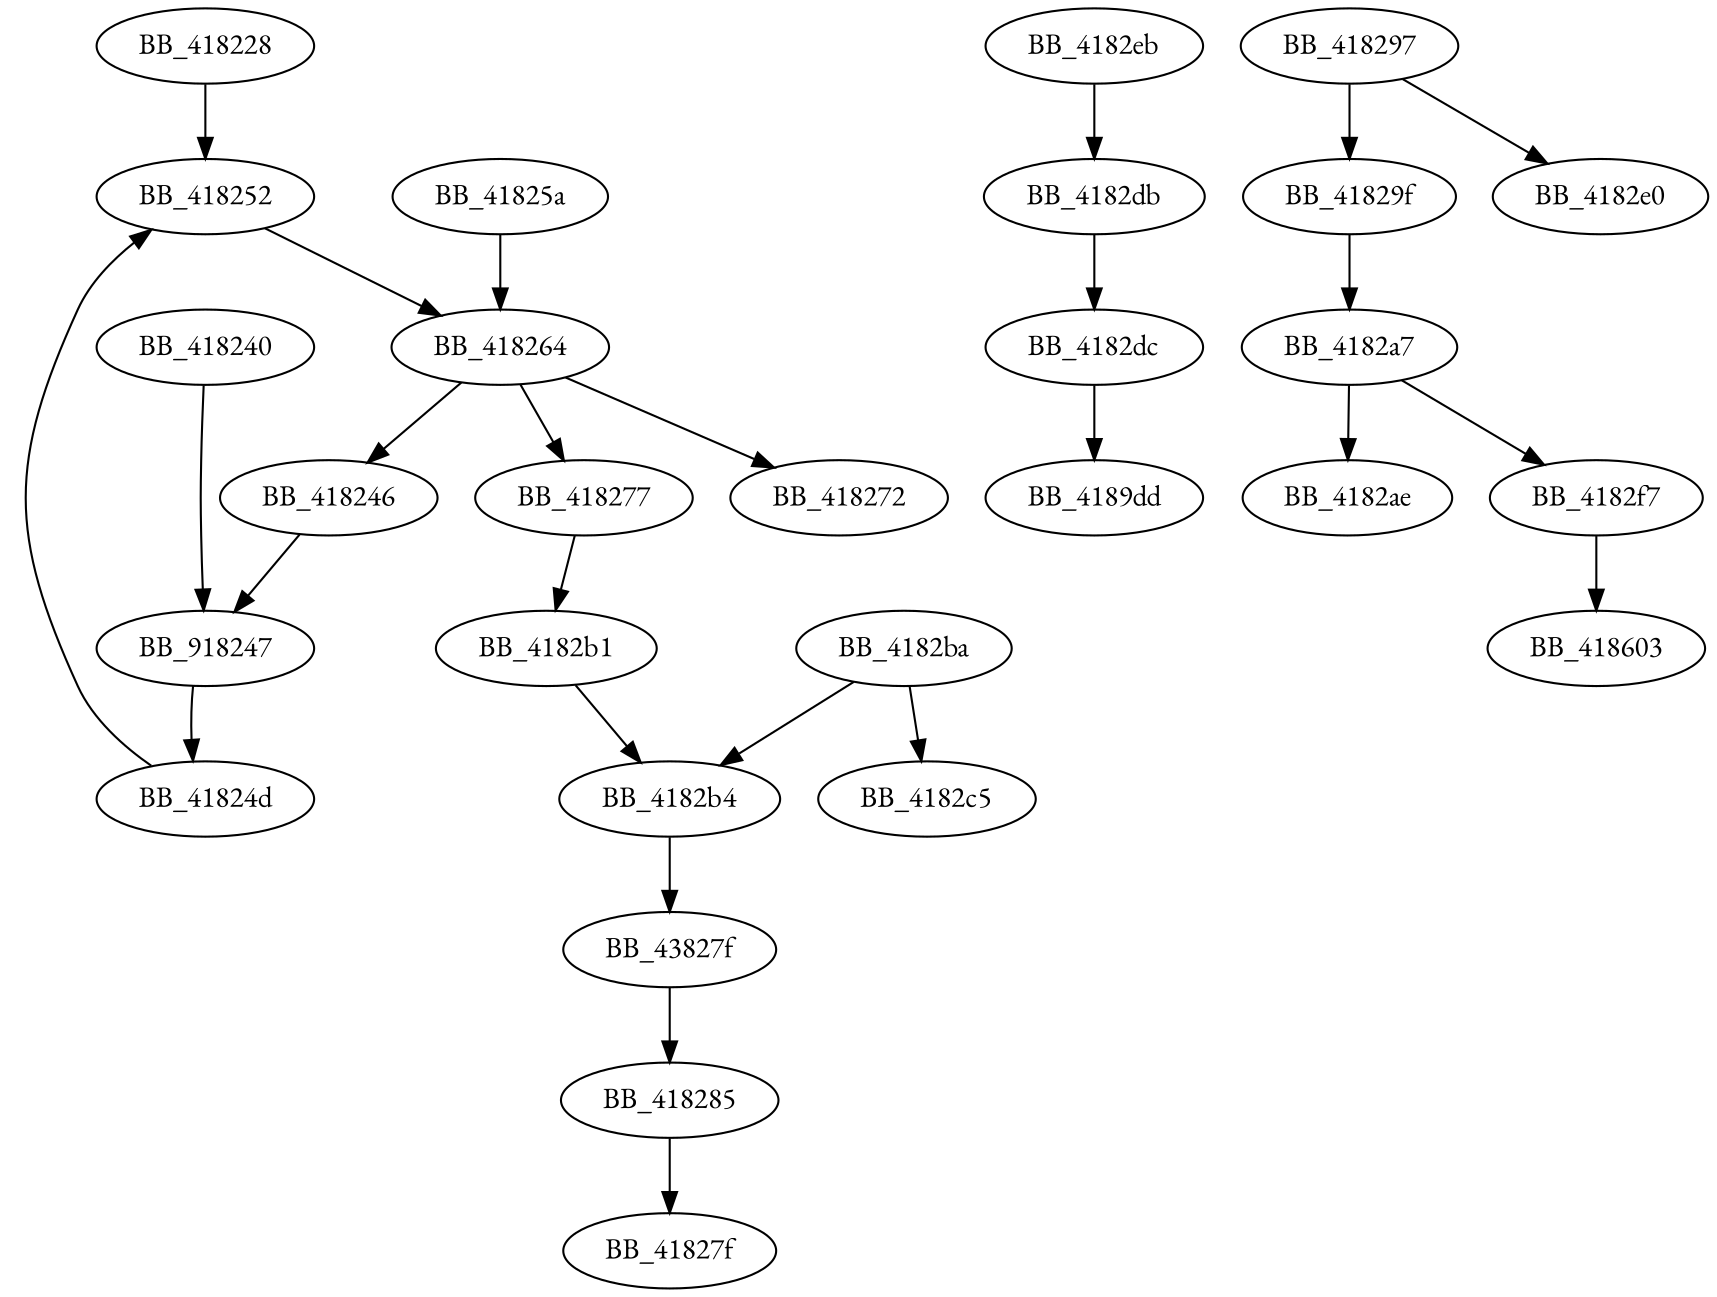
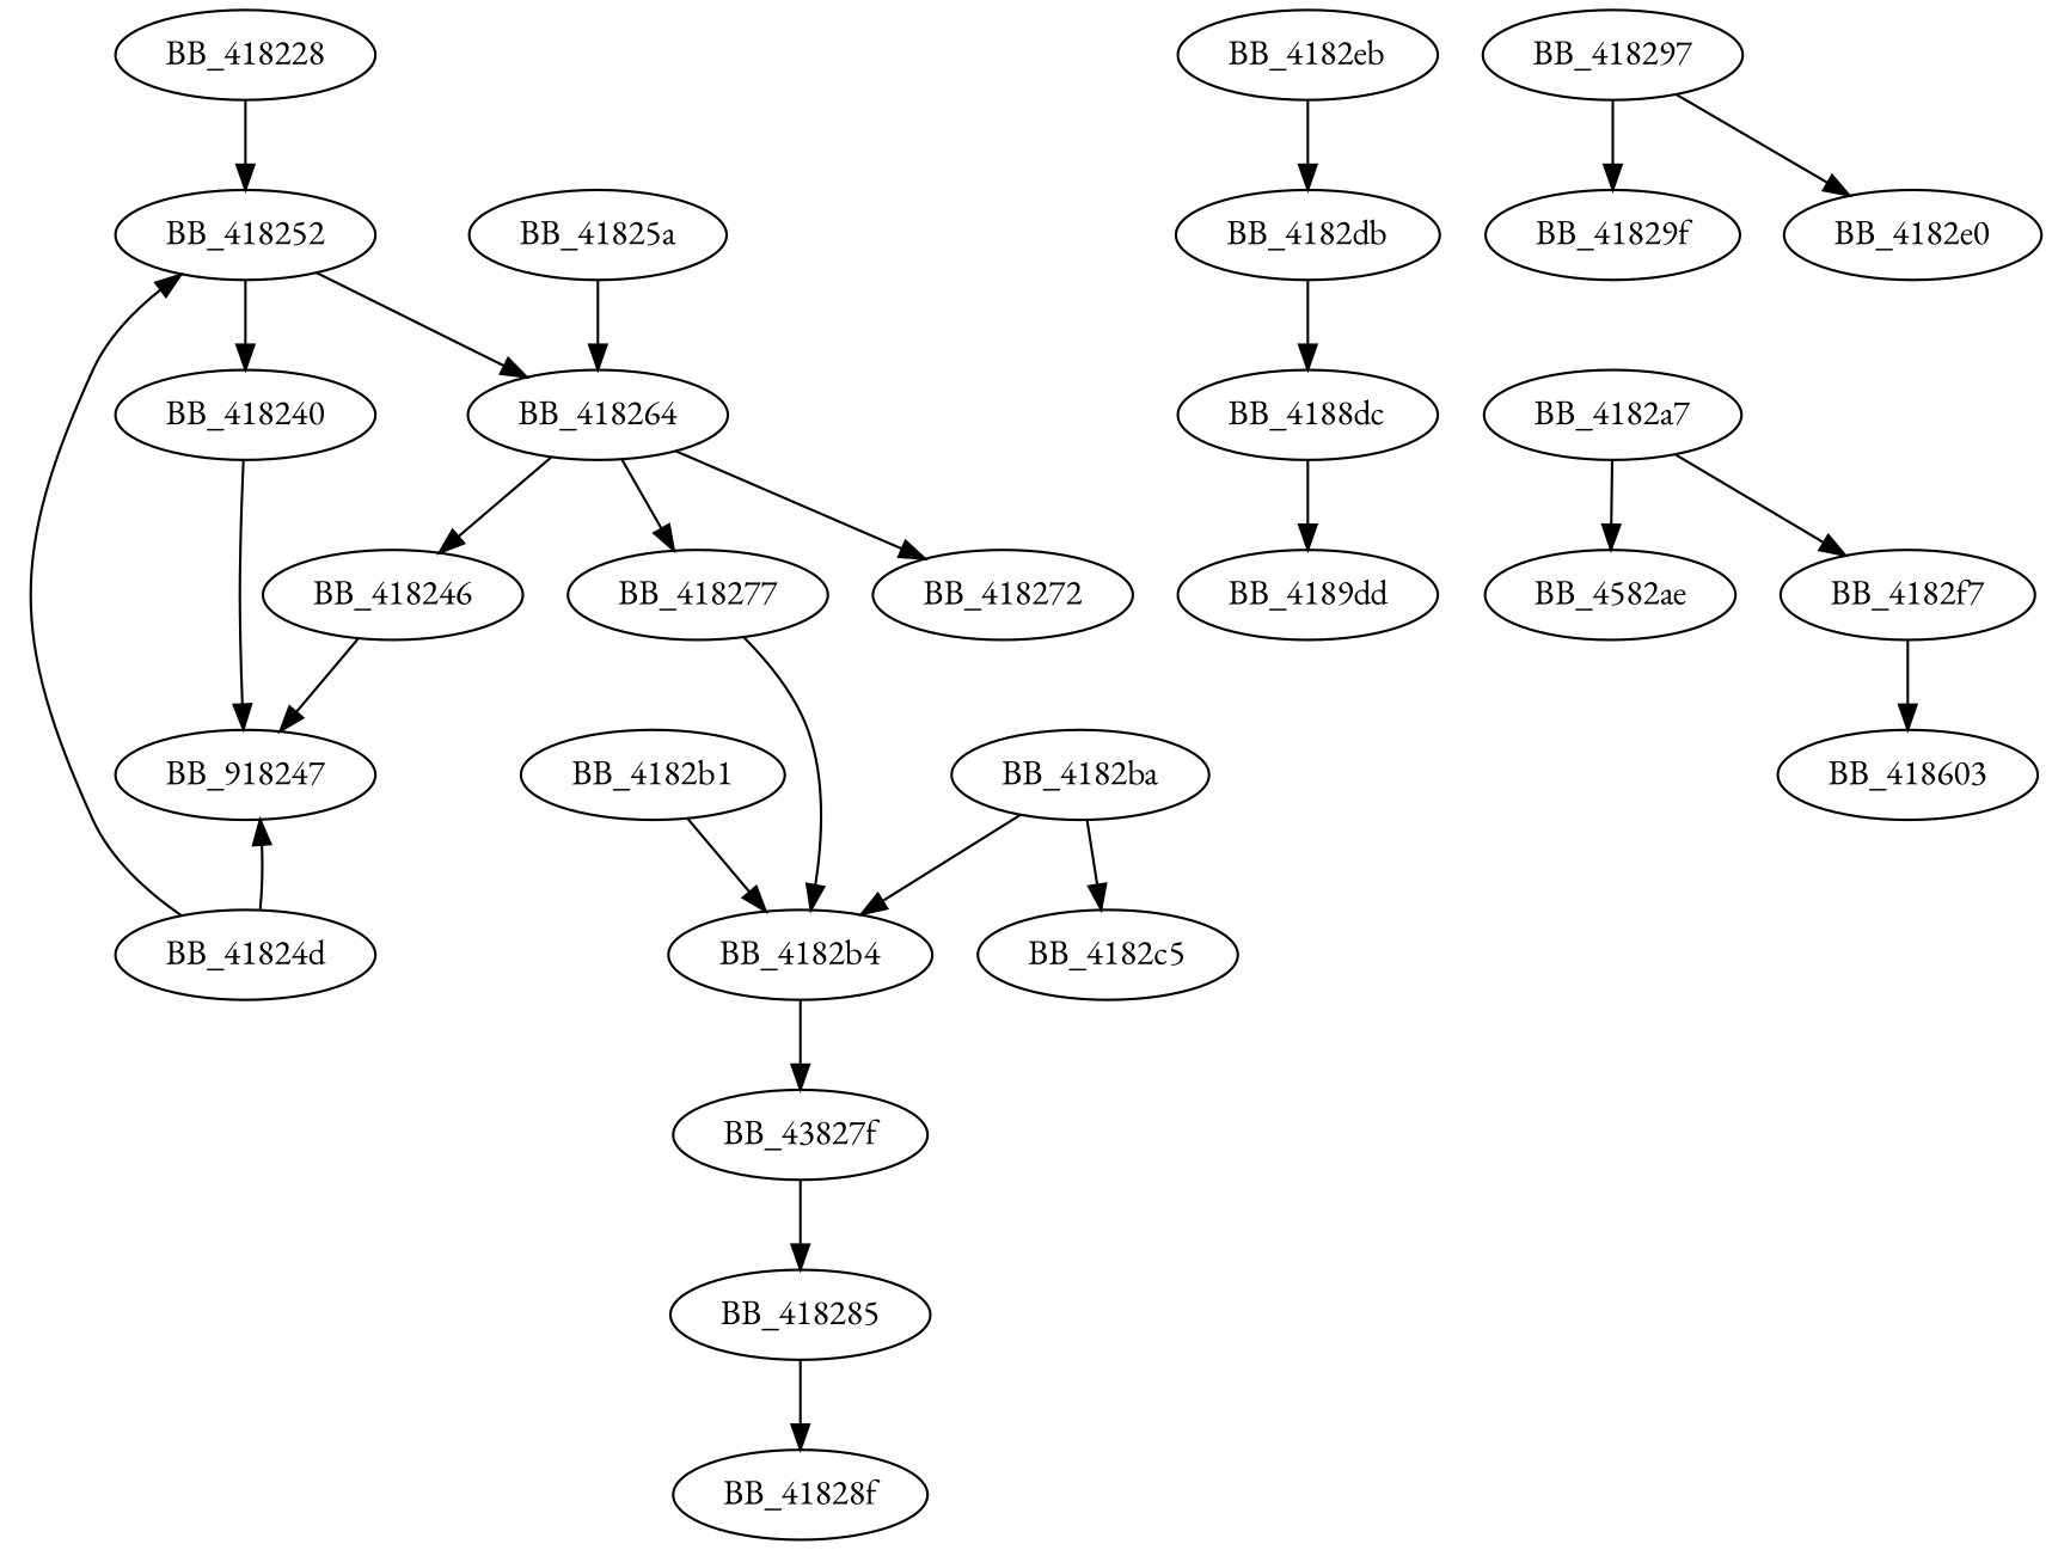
  digraph {
    fontname="EB Garamond"
    node [fontname="EB Garamond"]
    edge [fontname="EB Garamond"]
    BB_418228
    BB_418252
    BB_418240
    BB_418264
    n5 [label=BB_4189dd]
    n6 [label=BB_918247]
    BB_41825a
    BB_418246
    BB_41824d
    BB_418272
    BB_418277
    BB_4182b4
-   BB_4182dc
+   BB_4182dc [label=BB_4188dc]
    n14 [label=BB_43827f]
    BB_418285
    BB_4182ba
    BB_4182c5
-   BB_41828f [label=BB_41827f]
+   BB_41828f
    BB_4182b1
    BB_418297
    BB_41829f
    BB_4182e0
    BB_4182a7
-   BB_4182ae
+   BB_4182ae [label=BB_4582ae]
    BB_4182f7
    BB_4182eb
    BB_4182db
    n28 [label=BB_418603]
    BB_418228 -> BB_418252
+   BB_418252 -> BB_418240
    BB_418252 -> BB_418264
    BB_418240 -> n6
    BB_418264 -> BB_418246
    BB_418264 -> BB_418272
    BB_418264 -> BB_418277
-   n6 -> BB_41824d
+   BB_41824d -> n6
    BB_41825a -> BB_418264
    BB_418246 -> n6
    BB_41824d -> BB_418252
-   BB_418277 -> BB_4182b1
+   BB_418277 -> BB_4182b4
    BB_4182b4 -> n14
    BB_4182dc -> n5
    n14 -> BB_418285
    BB_418285 -> BB_41828f
    BB_4182ba -> BB_4182b4
    BB_4182ba -> BB_4182c5
    BB_4182b1 -> BB_4182b4
    BB_418297 -> BB_41829f
    BB_418297 -> BB_4182e0
-   BB_41829f -> BB_4182a7
    BB_4182a7 -> BB_4182ae
    BB_4182a7 -> BB_4182f7
    BB_4182f7 -> n28
    BB_4182eb -> BB_4182db
    BB_4182db -> BB_4182dc
  }
